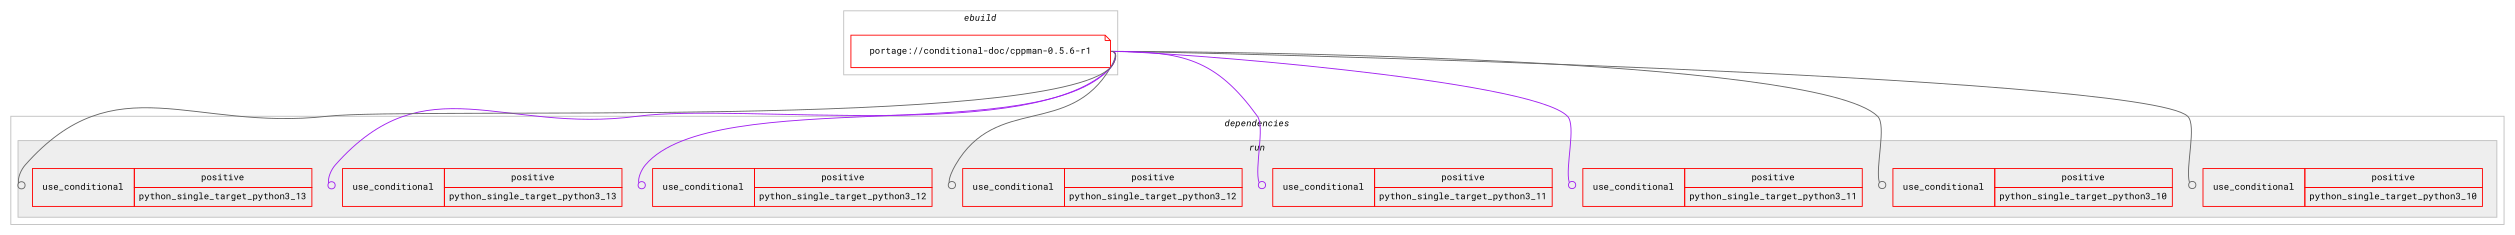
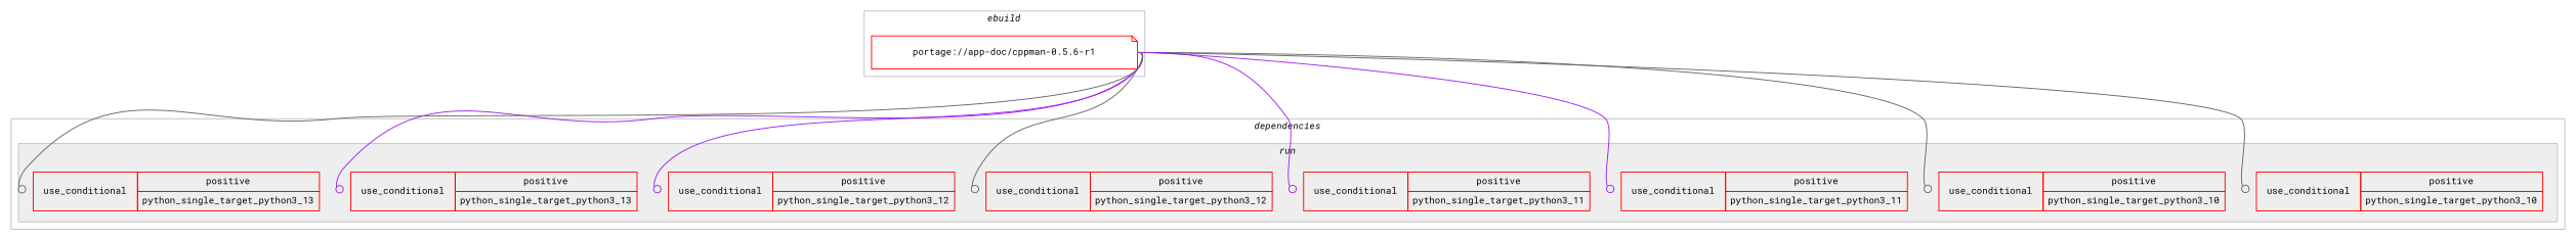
  digraph {
    compound=true
    concentrate=true
    fontname="Roboto Mono"
    fontsize=10
    newrank=true
    rankdir=TB
    ranksep=1.5
    node [color=red fontname="Roboto Mono" fontsize=10 shape=none]
    edge [arrowhead=odot headport=w style=solid tailport=e weight=20 color=gray40 fontname="Roboto Mono"]
-   n1 [label="portage://conditional-doc/cppman-0.5.6-r1" width=4 shape=note]
+   n1 [label="portage://app-doc/cppman-0.5.6-r1" width=4 shape=note]
    n2 [label=<<TABLE BORDER="0" CELLBORDER="1" CELLSPACING="0" CELLPADDING="4"><TR><TD ROWSPAN="3" CELLPADDING="10">use_conditional</TD></TR><TR><TD>positive</TD></TR><TR><TD>python_single_target_python3_10</TD></TR></TABLE>>]
    n3 [label=<<TABLE BORDER="0" CELLBORDER="1" CELLSPACING="0" CELLPADDING="4"><TR><TD ROWSPAN="3" CELLPADDING="10">use_conditional</TD></TR><TR><TD>positive</TD></TR><TR><TD>python_single_target_python3_10</TD></TR></TABLE>>]
    n4 [label=<<TABLE BORDER="0" CELLBORDER="1" CELLSPACING="0" CELLPADDING="4"><TR><TD ROWSPAN="3" CELLPADDING="10">use_conditional</TD></TR><TR><TD>positive</TD></TR><TR><TD>python_single_target_python3_11</TD></TR></TABLE>>]
    n5 [label=<<TABLE BORDER="0" CELLBORDER="1" CELLSPACING="0" CELLPADDING="4"><TR><TD ROWSPAN="3" CELLPADDING="10">use_conditional</TD></TR><TR><TD>positive</TD></TR><TR><TD>python_single_target_python3_11</TD></TR></TABLE>>]
    n6 [label=<<TABLE BORDER="0" CELLBORDER="1" CELLSPACING="0" CELLPADDING="4"><TR><TD ROWSPAN="3" CELLPADDING="10">use_conditional</TD></TR><TR><TD>positive</TD></TR><TR><TD>python_single_target_python3_12</TD></TR></TABLE>>]
    n7 [label=<<TABLE BORDER="0" CELLBORDER="1" CELLSPACING="0" CELLPADDING="4"><TR><TD ROWSPAN="3" CELLPADDING="10">use_conditional</TD></TR><TR><TD>positive</TD></TR><TR><TD>python_single_target_python3_12</TD></TR></TABLE>>]
    n8 [label=<<TABLE BORDER="0" CELLBORDER="1" CELLSPACING="0" CELLPADDING="4"><TR><TD ROWSPAN="3" CELLPADDING="10">use_conditional</TD></TR><TR><TD>positive</TD></TR><TR><TD>python_single_target_python3_13</TD></TR></TABLE>>]
    n9 [label=<<TABLE BORDER="0" CELLBORDER="1" CELLSPACING="0" CELLPADDING="4"><TR><TD ROWSPAN="3" CELLPADDING="10">use_conditional</TD></TR><TR><TD>positive</TD></TR><TR><TD>python_single_target_python3_13</TD></TR></TABLE>>]
    subgraph cluster_1 {
      color=gray
      label=<<i>ebuild</i>>
      rank=same
      n1
    }
    subgraph cluster_2 {
      color=gray
      label=<<i>dependencies</i>>
      subgraph cluster_3 {
        color=gray
        fillcolor="#eeeeee"
        label=<<i>compile</i>>
        style=filled
      }
      subgraph cluster_4 {
        color=gray
        fillcolor="#eeeeee"
        label=<<i>compile and run</i>>
        style=filled
      }
      subgraph cluster_5 {
        color=gray
        fillcolor="#eeeeee"
        label=<<i>run</i>>
        style=filled
        subgraph sub_6 {
          color=gray
          fillcolor="#eeeeee"
          label=<<i>run</i>>
          style=filled
          n2
        }
        subgraph sub_7 {
          color=gray
          fillcolor="#eeeeee"
          label=<<i>run</i>>
          style=filled
          n3
        }
        subgraph sub_8 {
          color=gray
          fillcolor="#eeeeee"
          label=<<i>run</i>>
          style=filled
          n4
        }
        subgraph sub_9 {
          color=gray
          fillcolor="#eeeeee"
          label=<<i>run</i>>
          style=filled
          n5
        }
        subgraph sub_10 {
          color=gray
          fillcolor="#eeeeee"
          label=<<i>run</i>>
          style=filled
          n6
        }
        subgraph sub_11 {
          color=gray
          fillcolor="#eeeeee"
          label=<<i>run</i>>
          style=filled
          n7
        }
        subgraph sub_12 {
          color=gray
          fillcolor="#eeeeee"
          label=<<i>run</i>>
          style=filled
          n8
        }
        subgraph sub_13 {
          color=gray
          fillcolor="#eeeeee"
          label=<<i>run</i>>
          style=filled
          n9
        }
      }
    }
    subgraph cluster_14 {
      color=gray
      label=<<i>candidates</i>>
      rank=same
    }
    n1 -> n2
    n1 -> n3
    n1 -> n4 [color=purple]
    n1 -> n5 [color=purple]
    n1 -> n6
    n1 -> n7 [color=purple]
    n1 -> n8 [color=purple]
    n1 -> n9
  }
